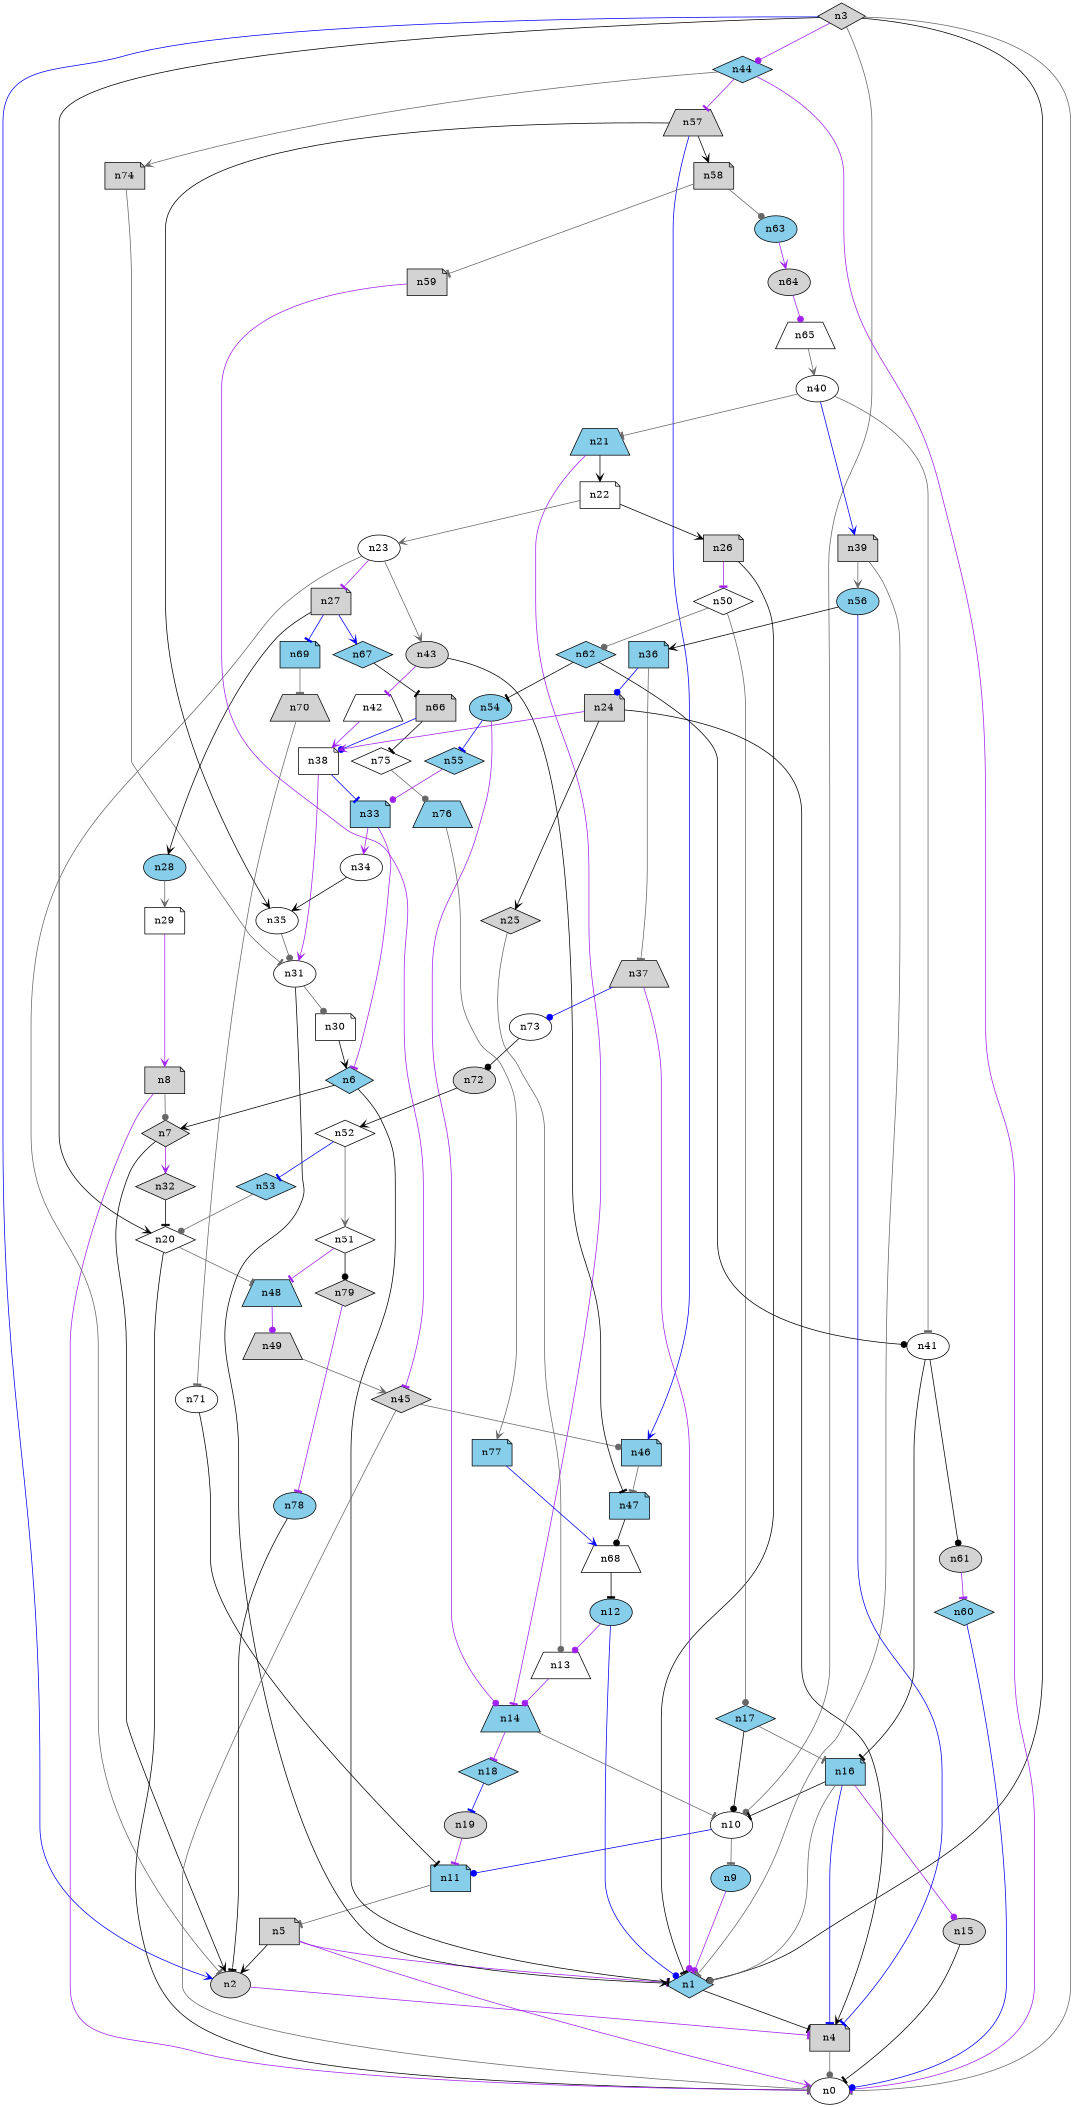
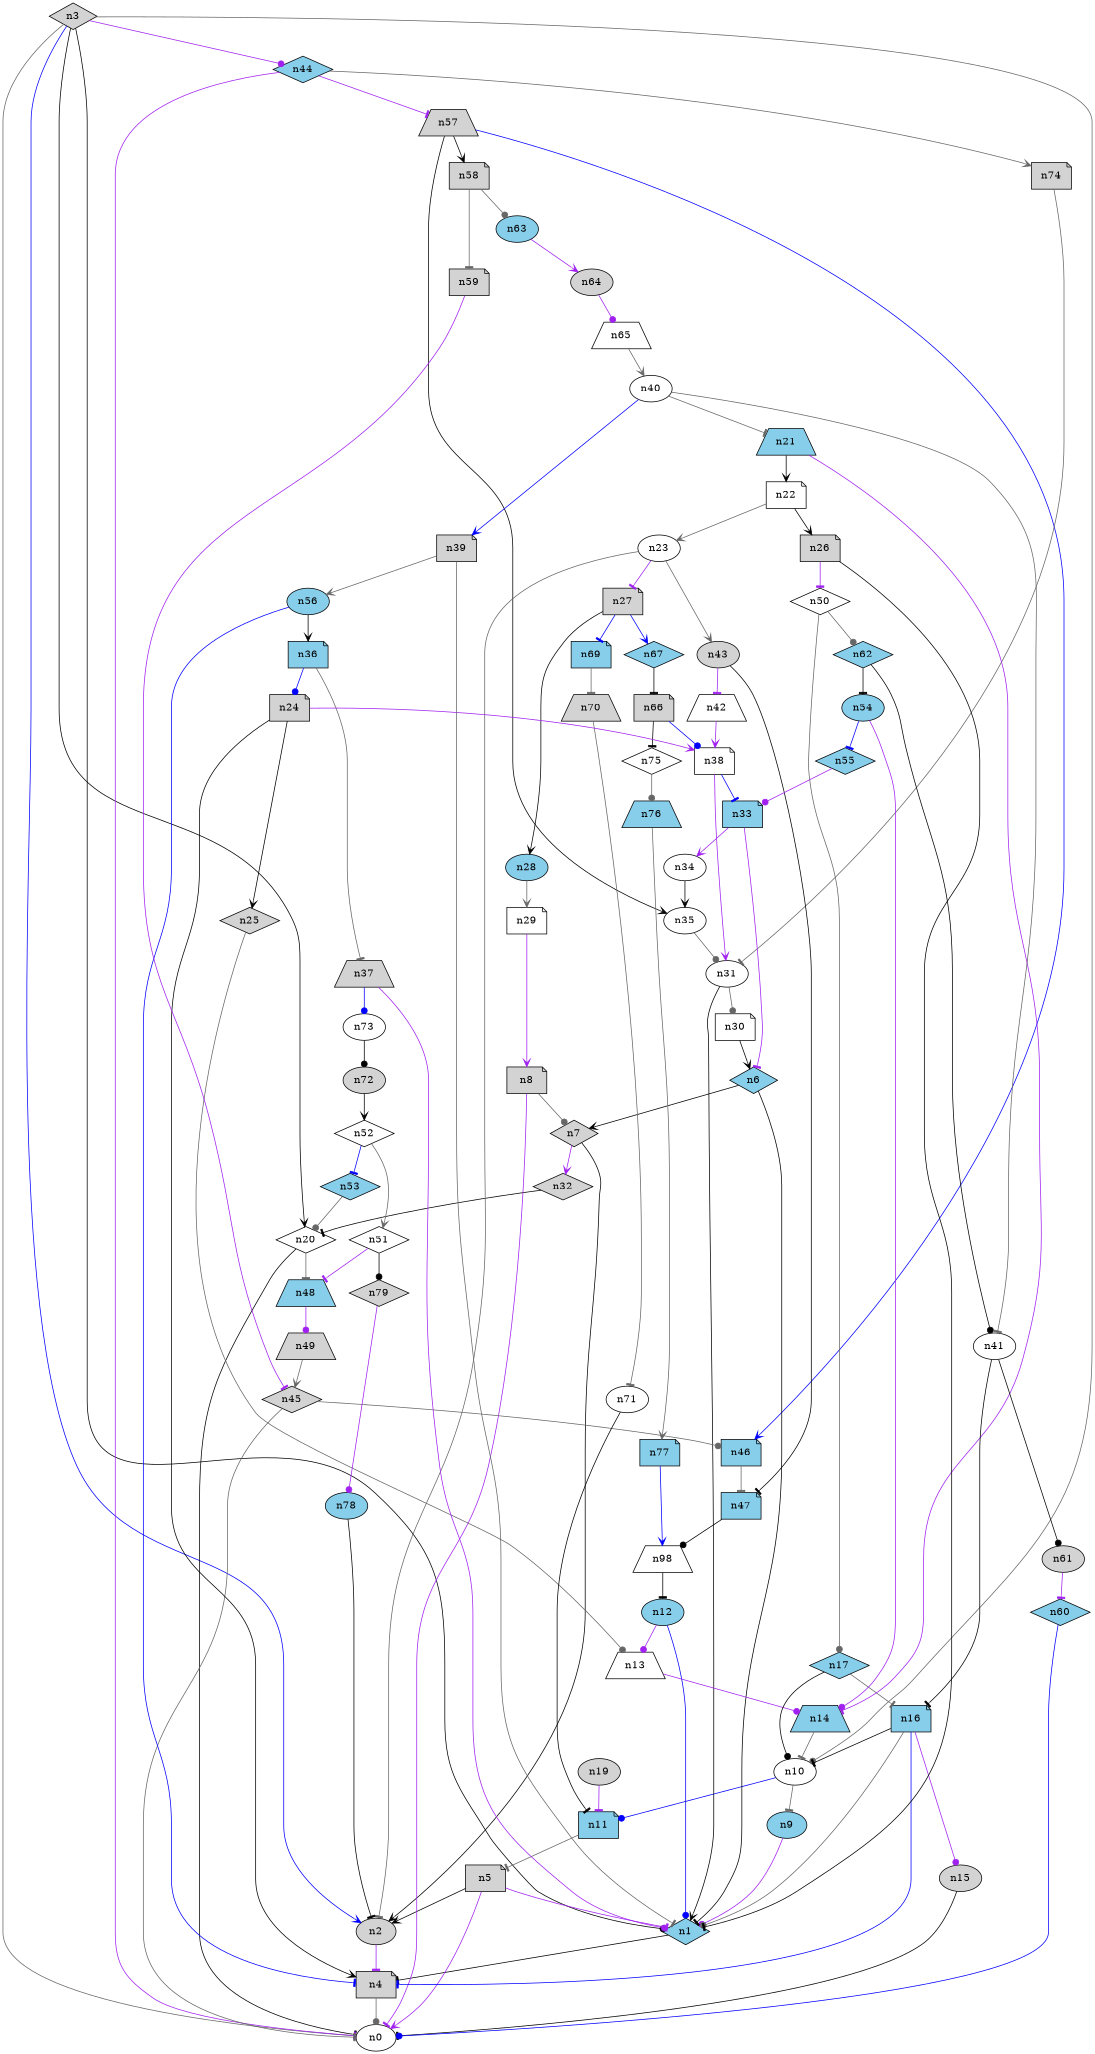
  digraph {
    node [fillcolor=skyblue shape=ellipse style=filled]
    edge [arrowhead=tee color=gray40]
    n1 [shape=diamond]
    n4 [fillcolor=lightgrey shape=note]
    n0 [fillcolor=white]
    n2 [fillcolor=lightgrey]
    n3 [fillcolor=lightgrey shape=diamond]
    n10 [fillcolor=white]
    n20 [fillcolor=white shape=diamond]
    n44 [shape=diamond]
    n9
    n11 [shape=note]
    n48 [shape=trapezium]
    n57 [fillcolor=lightgrey shape=trapezium]
    n74 [fillcolor=lightgrey shape=note]
    n5 [fillcolor=lightgrey shape=note]
    n49 [fillcolor=lightgrey shape=trapezium]
    n35 [fillcolor=white]
    n46 [shape=note]
    n58 [fillcolor=lightgrey shape=note]
    n31 [fillcolor=white]
    n6 [shape=diamond]
    n7 [fillcolor=lightgrey shape=diamond]
    n32 [fillcolor=lightgrey shape=diamond]
    n8 [fillcolor=lightgrey shape=note]
    n12
    n13 [fillcolor=white shape=trapezium]
    n14 [shape=trapezium]
-   n18 [shape=diamond]
    n19 [fillcolor=lightgrey]
    n15 [fillcolor=lightgrey]
    n16 [shape=note]
    n17 [shape=diamond]
    n45 [fillcolor=lightgrey shape=diamond]
    n21 [shape=trapezium]
    n22 [fillcolor=white shape=note]
    n23 [fillcolor=white]
    n26 [fillcolor=lightgrey shape=note]
    n27 [fillcolor=lightgrey shape=note]
    n43 [fillcolor=lightgrey]
    n50 [fillcolor=white shape=diamond]
    n28
    n67 [shape=diamond]
    n69 [shape=note]
    n42 [fillcolor=white shape=trapezium]
    n47 [shape=note]
    n62 [shape=diamond]
    n29 [fillcolor=white shape=note]
    n66 [fillcolor=lightgrey shape=note]
    n70 [fillcolor=lightgrey shape=trapezium]
    n38 [fillcolor=white shape=note]
-   n68 [fillcolor=white shape=trapezium]
+   n68 [fillcolor=white shape=trapezium label=n98]
    n24 [fillcolor=lightgrey shape=note]
    n25 [fillcolor=lightgrey shape=diamond]
    n33 [shape=note]
    n30 [fillcolor=white shape=note]
    n34 [fillcolor=white]
    n41 [fillcolor=white]
    n54
    n75 [fillcolor=white shape=diamond]
    n71 [fillcolor=white]
    n36 [shape=note]
    n37 [fillcolor=lightgrey shape=trapezium]
    n73 [fillcolor=white]
    n72 [fillcolor=lightgrey]
    n52 [fillcolor=white shape=diamond]
    n39 [fillcolor=lightgrey shape=note]
    n56
    n40 [fillcolor=white]
    n61 [fillcolor=lightgrey]
    n60 [shape=diamond]
    n59 [fillcolor=lightgrey shape=note]
    n63
    n55 [shape=diamond]
    n51 [fillcolor=white shape=diamond]
    n79 [fillcolor=lightgrey shape=diamond]
    n78
    n53 [shape=diamond]
    n64 [fillcolor=lightgrey]
    n65 [fillcolor=white shape=trapezium]
    n76 [shape=trapezium]
    n77 [shape=note]
    n1 -> n4 [color=black]
    n4 -> n0 [arrowhead=dot]
    n2 -> n4 [color=purple]
    n3 -> n1 [arrowhead=dot color=black]
    n3 -> n0
    n3 -> n2 [arrowhead=vee color=blue]
    n3 -> n10 [arrowhead=dot]
    n3 -> n20 [arrowhead=vee color=black]
    n3 -> n44 [arrowhead=dot color=purple]
    n10 -> n9
    n10 -> n11 [arrowhead=dot color=blue]
    n20 -> n0 [color=black]
    n20 -> n48
    n44 -> n0 [color=purple]
    n44 -> n57 [color=purple]
    n44 -> n74 [arrowhead=vee]
    n9 -> n1 [arrowhead=dot color=purple]
    n11 -> n5
    n48 -> n49 [arrowhead=dot color=purple]
    n57 -> n35 [arrowhead=vee color=black]
    n57 -> n46 [arrowhead=vee color=blue]
    n57 -> n58 [arrowhead=vee color=black]
    n74 -> n31
    n5 -> n1 [color=purple]
    n5 -> n0 [arrowhead=vee color=purple]
    n5 -> n2 [arrowhead=vee color=black]
    n49 -> n45 [arrowhead=vee]
    n35 -> n31 [arrowhead=dot]
    n46 -> n47
    n58 -> n59
    n58 -> n63 [arrowhead=dot]
    n31 -> n1 [arrowhead=vee color=black]
    n31 -> n30 [arrowhead=dot]
    n6 -> n1 [color=black]
    n6 -> n7 [arrowhead=vee color=black]
    n7 -> n2 [arrowhead=vee color=black]
    n7 -> n32 [arrowhead=vee color=purple]
    n32 -> n20 [color=black]
    n8 -> n0 [color=purple]
    n8 -> n7 [arrowhead=dot]
    n12 -> n1 [arrowhead=dot color=blue]
    n12 -> n13 [arrowhead=dot color=purple]
    n13 -> n14 [arrowhead=dot color=purple]
    n14 -> n10
-   n14 -> n18 [color=purple]
-   n18 -> n19 [color=blue]
    n19 -> n11 [color=purple]
    n15 -> n0 [color=black]
    n16 -> n1 [arrowhead=dot]
    n16 -> n4 [color=blue]
    n16 -> n10 [color=black]
    n16 -> n15 [arrowhead=dot color=purple]
    n17 -> n10 [arrowhead=dot color=black]
    n17 -> n16
    n45 -> n0
    n45 -> n46 [arrowhead=dot]
    n21 -> n14 [color=purple]
    n21 -> n22 [arrowhead=vee color=black]
    n22 -> n23 [arrowhead=vee]
    n22 -> n26 [arrowhead=vee color=black]
    n23 -> n2
    n23 -> n27 [color=purple]
    n23 -> n43 [arrowhead=vee]
    n26 -> n1 [color=black]
    n26 -> n50 [color=purple]
    n27 -> n28 [arrowhead=vee color=black]
    n27 -> n67 [arrowhead=vee color=blue]
    n27 -> n69 [color=blue]
    n43 -> n42 [color=purple]
    n43 -> n47 [color=black]
    n50 -> n17 [arrowhead=dot]
    n50 -> n62 [arrowhead=dot]
    n28 -> n29 [arrowhead=vee]
    n67 -> n66 [color=black]
    n69 -> n70
    n42 -> n38 [arrowhead=vee color=purple]
    n47 -> n68 [arrowhead=dot color=black]
    n62 -> n41 [arrowhead=dot color=black]
    n62 -> n54 [color=black]
    n29 -> n8 [arrowhead=vee color=purple]
    n66 -> n38 [arrowhead=dot color=blue]
    n66 -> n75 [color=black]
    n70 -> n71
    n38 -> n31 [arrowhead=vee color=purple]
    n38 -> n33 [color=blue]
    n68 -> n12 [color=black]
    n24 -> n4 [arrowhead=vee color=black]
    n24 -> n38 [arrowhead=vee color=purple]
    n24 -> n25 [arrowhead=vee color=black]
    n25 -> n13 [arrowhead=dot]
    n33 -> n6 [color=purple]
    n33 -> n34 [arrowhead=vee color=purple]
    n30 -> n6 [arrowhead=vee color=black]
    n34 -> n35 [arrowhead=vee color=black]
    n41 -> n16 [color=black]
    n41 -> n61 [arrowhead=dot color=black]
    n54 -> n14 [arrowhead=dot color=purple]
    n54 -> n55 [color=blue]
    n75 -> n76 [arrowhead=dot]
    n71 -> n11 [color=black]
    n36 -> n24 [arrowhead=dot color=blue]
    n36 -> n37
    n37 -> n1 [arrowhead=dot color=purple]
    n37 -> n73 [arrowhead=dot color=blue]
    n73 -> n72 [arrowhead=dot color=black]
    n72 -> n52 [arrowhead=vee color=black]
    n52 -> n51 [arrowhead=vee]
    n52 -> n53 [color=blue]
    n39 -> n1
    n39 -> n56 [arrowhead=vee]
    n56 -> n4 [color=blue]
    n56 -> n36 [arrowhead=vee color=black]
    n40 -> n21
    n40 -> n41
    n40 -> n39 [arrowhead=vee color=blue]
    n61 -> n60 [color=purple]
    n60 -> n0 [arrowhead=dot color=blue]
    n59 -> n45 [color=purple]
    n63 -> n64 [arrowhead=vee color=purple]
    n55 -> n33 [arrowhead=dot color=purple]
    n51 -> n48 [color=purple]
    n51 -> n79 [arrowhead=dot color=black]
-   n79 -> n78 [color=purple]
+   n79 -> n78 [arrowhead=dot color=purple]
    n78 -> n2 [color=black]
    n53 -> n20 [arrowhead=dot]
    n64 -> n65 [arrowhead=dot color=purple]
    n65 -> n40 [arrowhead=vee]
    n76 -> n77 [arrowhead=vee]
    n77 -> n68 [arrowhead=vee color=blue]
  }
